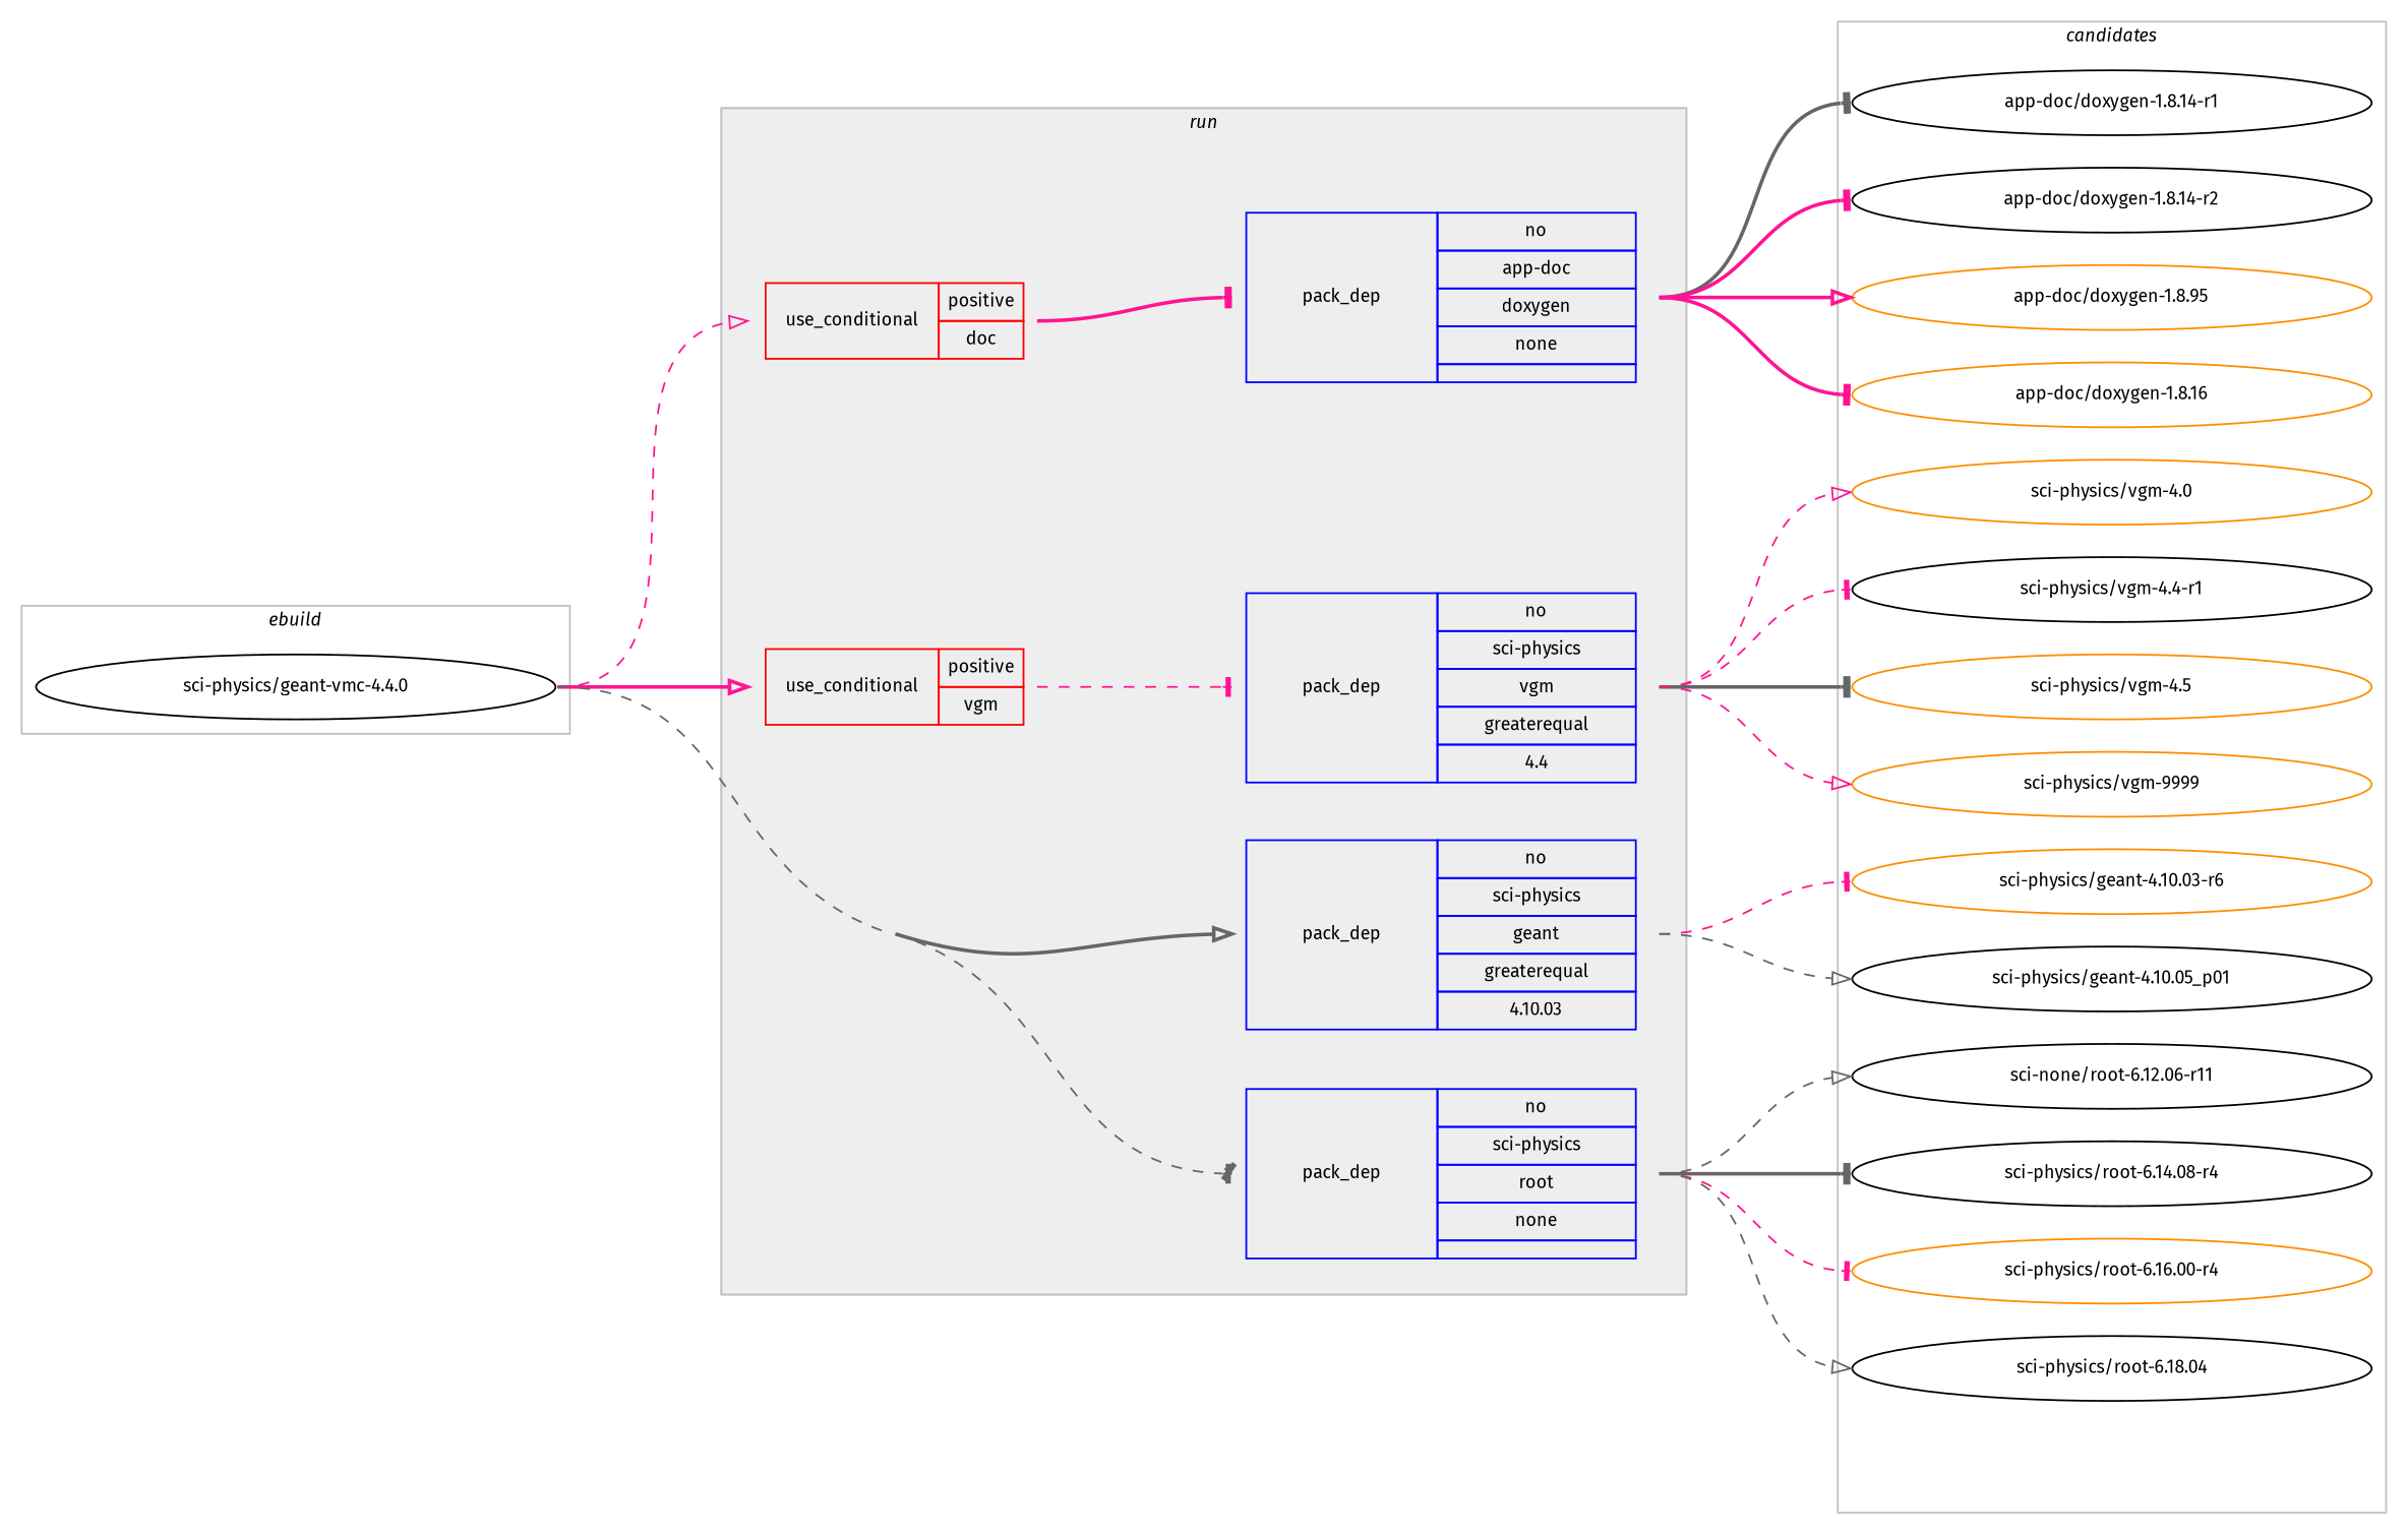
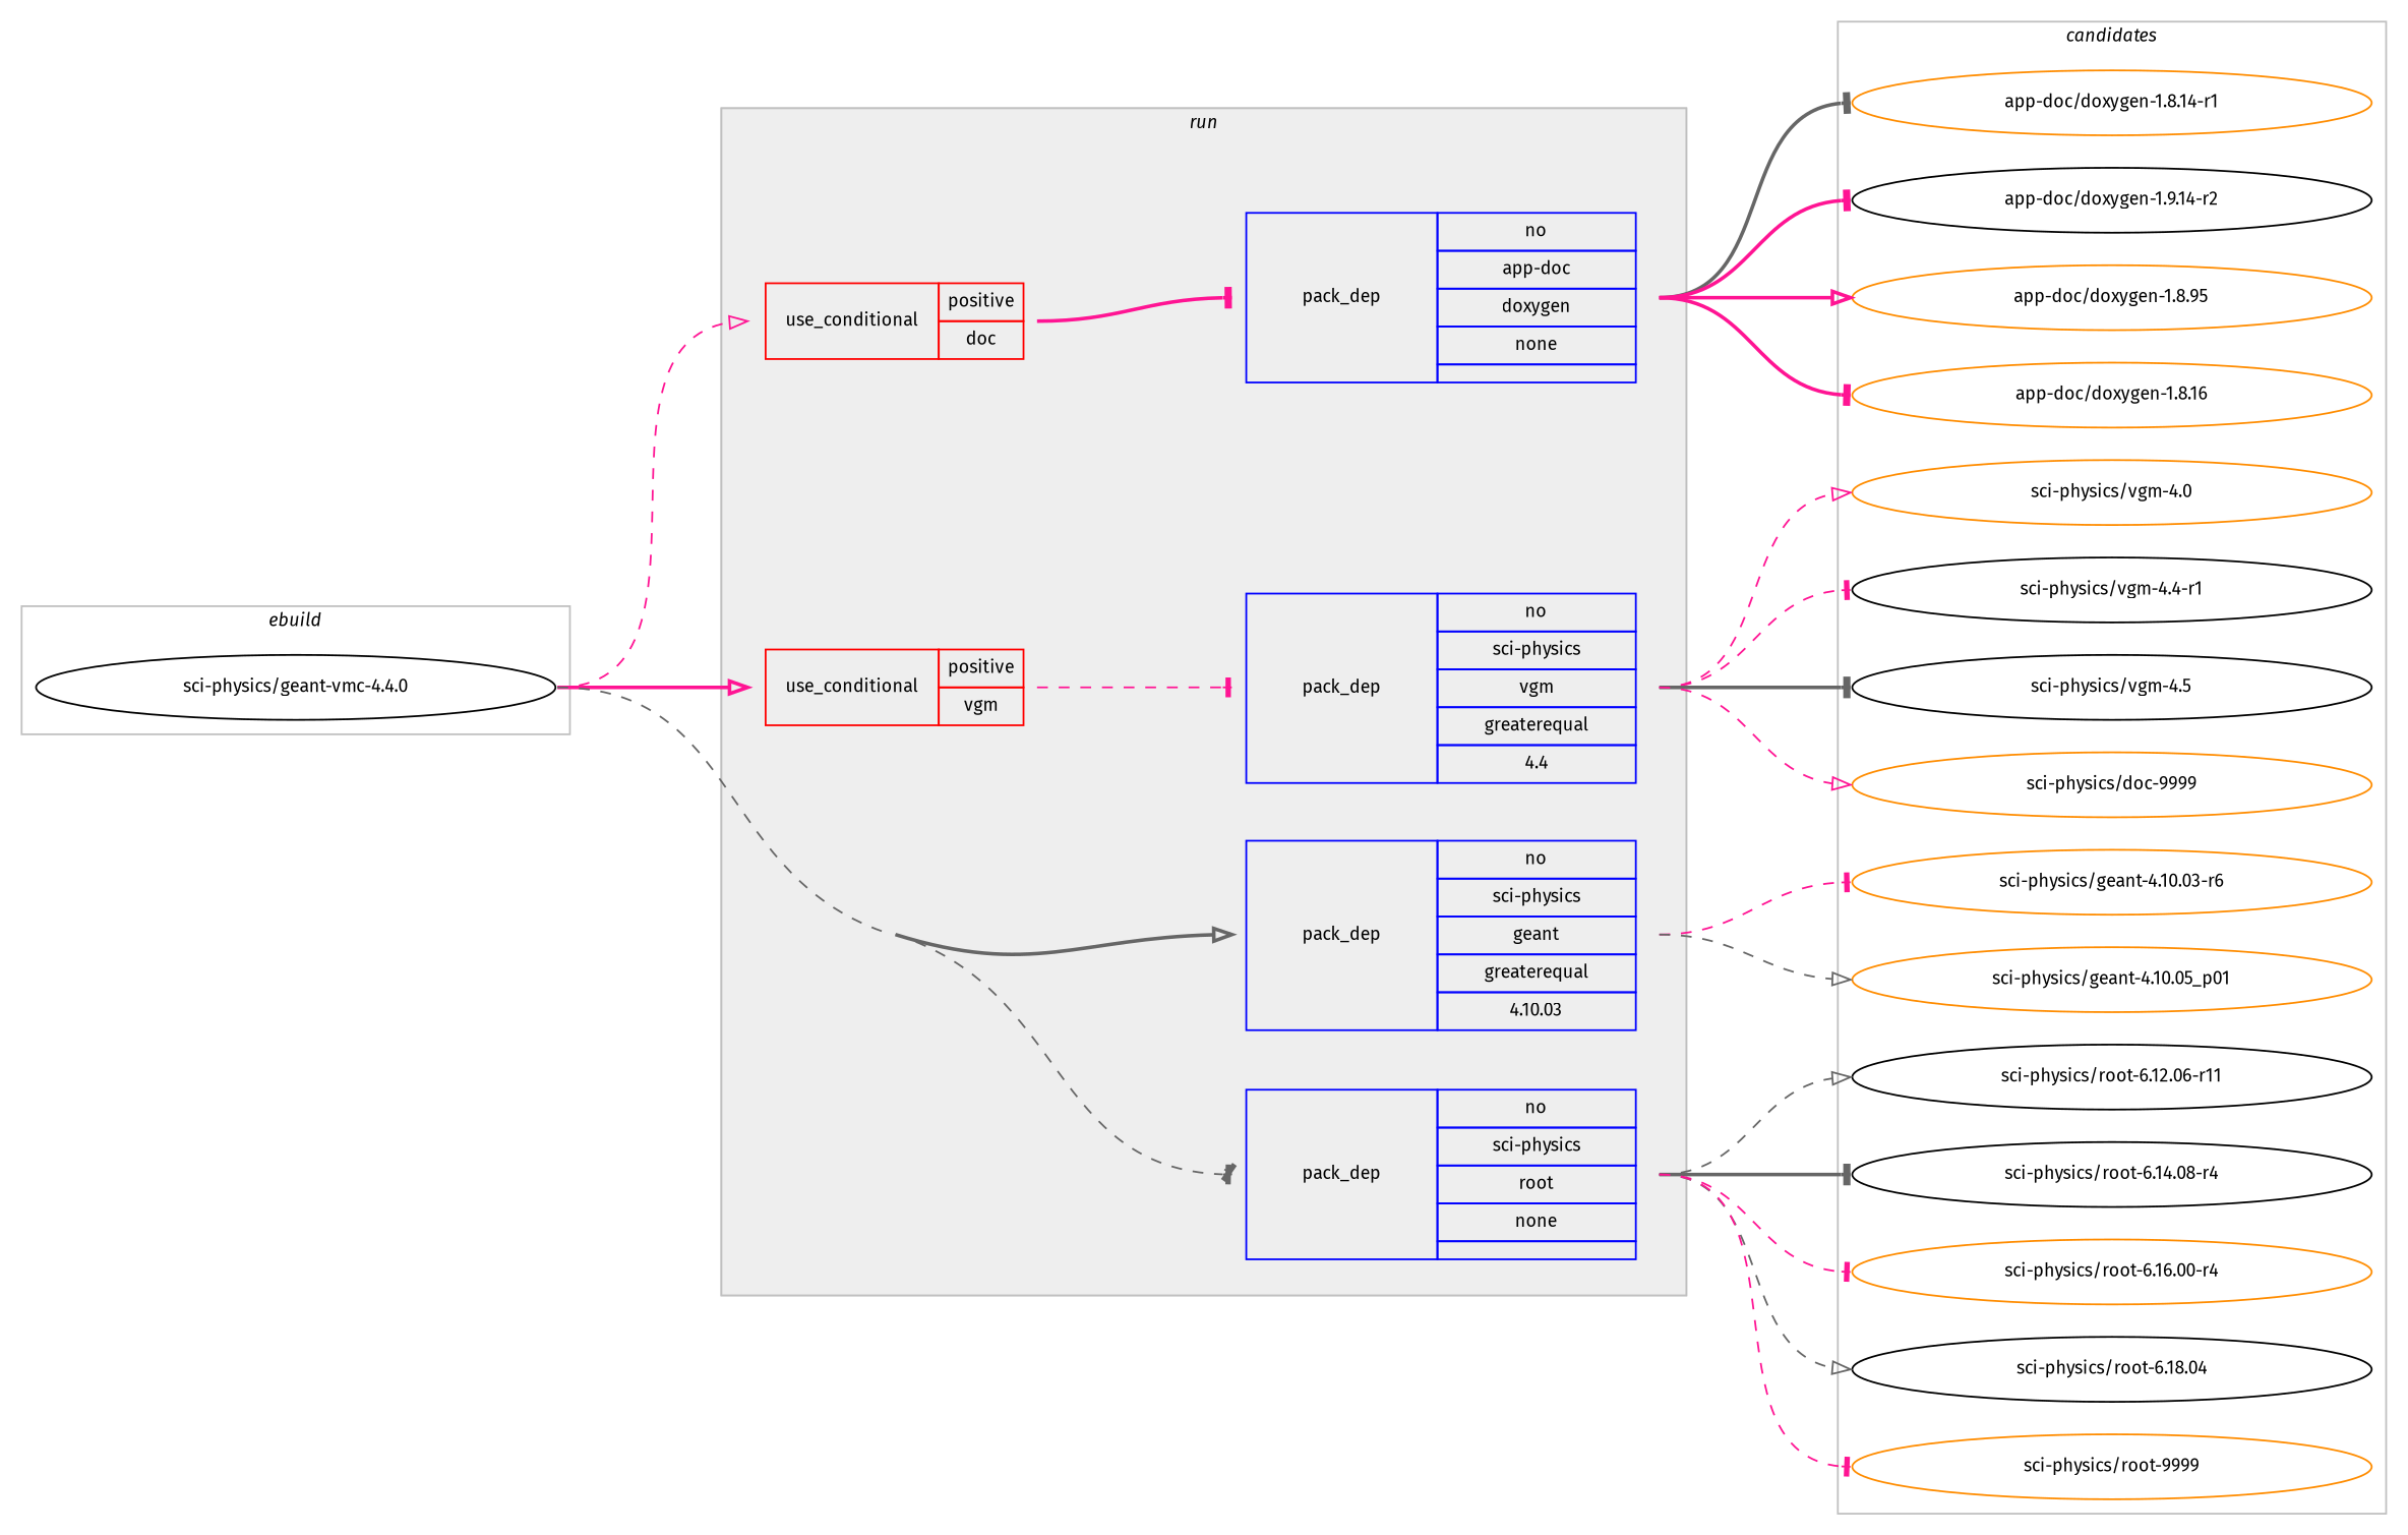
  digraph {
    compound=true
    concentrate=true
    fontname="Fira Sans"
    fontsize=10
    newrank=true
    rankdir=LR
    ranksep=1.5
    node [color=black fontname="Fira Sans" fontsize=10]
    edge [arrowhead=tee color=deeppink fontname="Fira Sans" headport=w style=dashed tailport=e weight=100]
    n1 [label="sci-physics/geant-vmc-4.4.0" width=4]
    n2 [color=blue label=<<TABLE BORDER="0" CELLBORDER="1" CELLSPACING="0" CELLPADDING="4" WIDTH="220"><TR><TD ROWSPAN="6" CELLPADDING="30">pack_dep</TD></TR><TR><TD WIDTH="110">no</TD></TR><TR><TD>app-doc</TD></TR><TR><TD>doxygen</TD></TR><TR><TD>none</TD></TR><TR><TD></TD></TR></TABLE>> shape=none]
    n3 [color=red label=<<TABLE BORDER="0" CELLBORDER="1" CELLSPACING="0" CELLPADDING="4"><TR><TD ROWSPAN="3" CELLPADDING="10">use_conditional</TD></TR><TR><TD>positive</TD></TR><TR><TD>doc</TD></TR></TABLE>> shape=none]
    n4 [color=blue label=<<TABLE BORDER="0" CELLBORDER="1" CELLSPACING="0" CELLPADDING="4" WIDTH="220"><TR><TD ROWSPAN="6" CELLPADDING="30">pack_dep</TD></TR><TR><TD WIDTH="110">no</TD></TR><TR><TD>sci-physics</TD></TR><TR><TD>vgm</TD></TR><TR><TD>greaterequal</TD></TR><TR><TD>4.4</TD></TR></TABLE>> shape=none]
    n5 [color=red label=<<TABLE BORDER="0" CELLBORDER="1" CELLSPACING="0" CELLPADDING="4"><TR><TD ROWSPAN="3" CELLPADDING="10">use_conditional</TD></TR><TR><TD>positive</TD></TR><TR><TD>vgm</TD></TR></TABLE>> shape=none]
    n6 [color=blue label=<<TABLE BORDER="0" CELLBORDER="1" CELLSPACING="0" CELLPADDING="4" WIDTH="220"><TR><TD ROWSPAN="6" CELLPADDING="30">pack_dep</TD></TR><TR><TD WIDTH="110">no</TD></TR><TR><TD>sci-physics</TD></TR><TR><TD>geant</TD></TR><TR><TD>greaterequal</TD></TR><TR><TD>4.10.03</TD></TR></TABLE>> shape=none]
    n7 [color=blue label=<<TABLE BORDER="0" CELLBORDER="1" CELLSPACING="0" CELLPADDING="4" WIDTH="220"><TR><TD ROWSPAN="6" CELLPADDING="30">pack_dep</TD></TR><TR><TD WIDTH="110">no</TD></TR><TR><TD>sci-physics</TD></TR><TR><TD>root</TD></TR><TR><TD>none</TD></TR><TR><TD></TD></TR></TABLE>> shape=none]
-   n8 [label="app-doc/doxygen-1.8.14-r1" width=4]
-   n9 [label="app-doc/doxygen-1.8.14-r2" width=4]
+   n8 [color=darkorange label="app-doc/doxygen-1.8.14-r1" width=4]
+   n9 [label="app-doc/doxygen-1.9.14-r2" width=4]
    n10 [color=darkorange label="app-doc/doxygen-1.8.95" width=4]
    n11 [color=darkorange label="app-doc/doxygen-1.8.16" width=4]
    n12 [color=darkorange label="sci-physics/vgm-4.0" width=4]
    n13 [label="sci-physics/vgm-4.4-r1" width=4]
-   n14 [color=darkorange label="sci-physics/vgm-4.5" width=4]
-   n15 [color=darkorange label="sci-physics/vgm-9999" width=4]
+   n14 [label="sci-physics/vgm-4.5" width=4]
+   n15 [color=darkorange label="sci-physics/doc-9999" width=4]
    n16 [color=darkorange label="sci-physics/geant-4.10.03-r6" width=4]
-   n17 [label="sci-physics/geant-4.10.05_p01" width=4]
-   n18 [label="sci-none/root-6.12.06-r11" width=4]
+   n17 [color=darkorange label="sci-physics/geant-4.10.05_p01" width=4]
+   n18 [label="sci-physics/root-6.12.06-r11" width=4]
    n19 [label="sci-physics/root-6.14.08-r4" width=4]
    n20 [color=darkorange label="sci-physics/root-6.16.00-r4" width=4]
    n21 [label="sci-physics/root-6.18.04" width=4]
+   n22 [color=darkorange label="sci-physics/root-9999" width=4]
    subgraph cluster_1 {
      color=gray
      label=<<i>ebuild</i>>
      rank=same
      n1
    }
    subgraph cluster_2 {
      color=gray
      label=<<i>dependencies</i>>
      subgraph cluster_3 {
        color=gray
        fillcolor="#eeeeee"
        label=<<i>compile</i>>
        style=filled
        subgraph sub_4 {
          color=gray
          fillcolor="#eeeeee"
          label=<<i>compile</i>>
          style=filled
          n3
          subgraph sub_5 {
            color=gray
            fillcolor="#eeeeee"
            label=<<i>compile</i>>
            style=filled
            n2
          }
        }
      }
      subgraph cluster_6 {
        color=gray
        fillcolor="#eeeeee"
        label=<<i>compile and run</i>>
        style=filled
        subgraph sub_7 {
          color=gray
          fillcolor="#eeeeee"
          label=<<i>compile and run</i>>
          style=filled
          n5
          subgraph sub_8 {
            color=gray
            fillcolor="#eeeeee"
            label=<<i>compile and run</i>>
            style=filled
            n4
          }
        }
        subgraph sub_9 {
          color=gray
          fillcolor="#eeeeee"
          label=<<i>compile and run</i>>
          style=filled
          n6
        }
        subgraph sub_10 {
          color=gray
          fillcolor="#eeeeee"
          label=<<i>compile and run</i>>
          style=filled
          n7
        }
      }
      subgraph cluster_11 {
        color=gray
        fillcolor="#eeeeee"
        label=<<i>run</i>>
        style=filled
      }
    }
    subgraph cluster_12 {
      color=gray
      label=<<i>candidates</i>>
      rank=same
      subgraph sub_13 {
        color=black
        label=<<i>candidates</i>>
        nodesep=1
        rank=same
        n8
        n9
        n10
        n11
      }
      subgraph sub_14 {
        color=black
        label=<<i>candidates</i>>
        nodesep=1
        rank=same
        n12
        n13
        n14
        n15
      }
      subgraph sub_15 {
        color=black
        label=<<i>candidates</i>>
        nodesep=1
        rank=same
        n16
        n17
      }
      subgraph sub_16 {
        color=black
        label=<<i>candidates</i>>
        nodesep=1
        rank=same
        n18
        n19
        n20
        n21
+       n22
      }
    }
    n1 -> n3 [arrowhead=onormal weight=20]
    n1 -> n5 [arrowhead=onormal style=bold weight=20]
    n1 -> n6 [arrowhead=onormal color=gray40 style=bold weight=20]
    n1 -> n7 [color=gray40 weight=20]
    n2 -> n8 [color=gray40 style=bold]
    n2 -> n9 [style=bold]
    n2 -> n10 [arrowhead=onormal style=bold]
    n2 -> n11 [style=bold]
    n3 -> n2 [style=bold weight=20]
    n4 -> n12 [arrowhead=onormal]
    n4 -> n13
    n4 -> n14 [color=gray40 style=bold]
    n4 -> n15 [arrowhead=onormal]
    n5 -> n4 [weight=20]
    n6 -> n16
    n6 -> n17 [arrowhead=onormal color=gray40]
    n7 -> n18 [arrowhead=onormal color=gray40]
    n7 -> n19 [color=gray40 style=bold]
    n7 -> n20
    n7 -> n21 [arrowhead=onormal color=gray40]
+   n7 -> n22
  }
